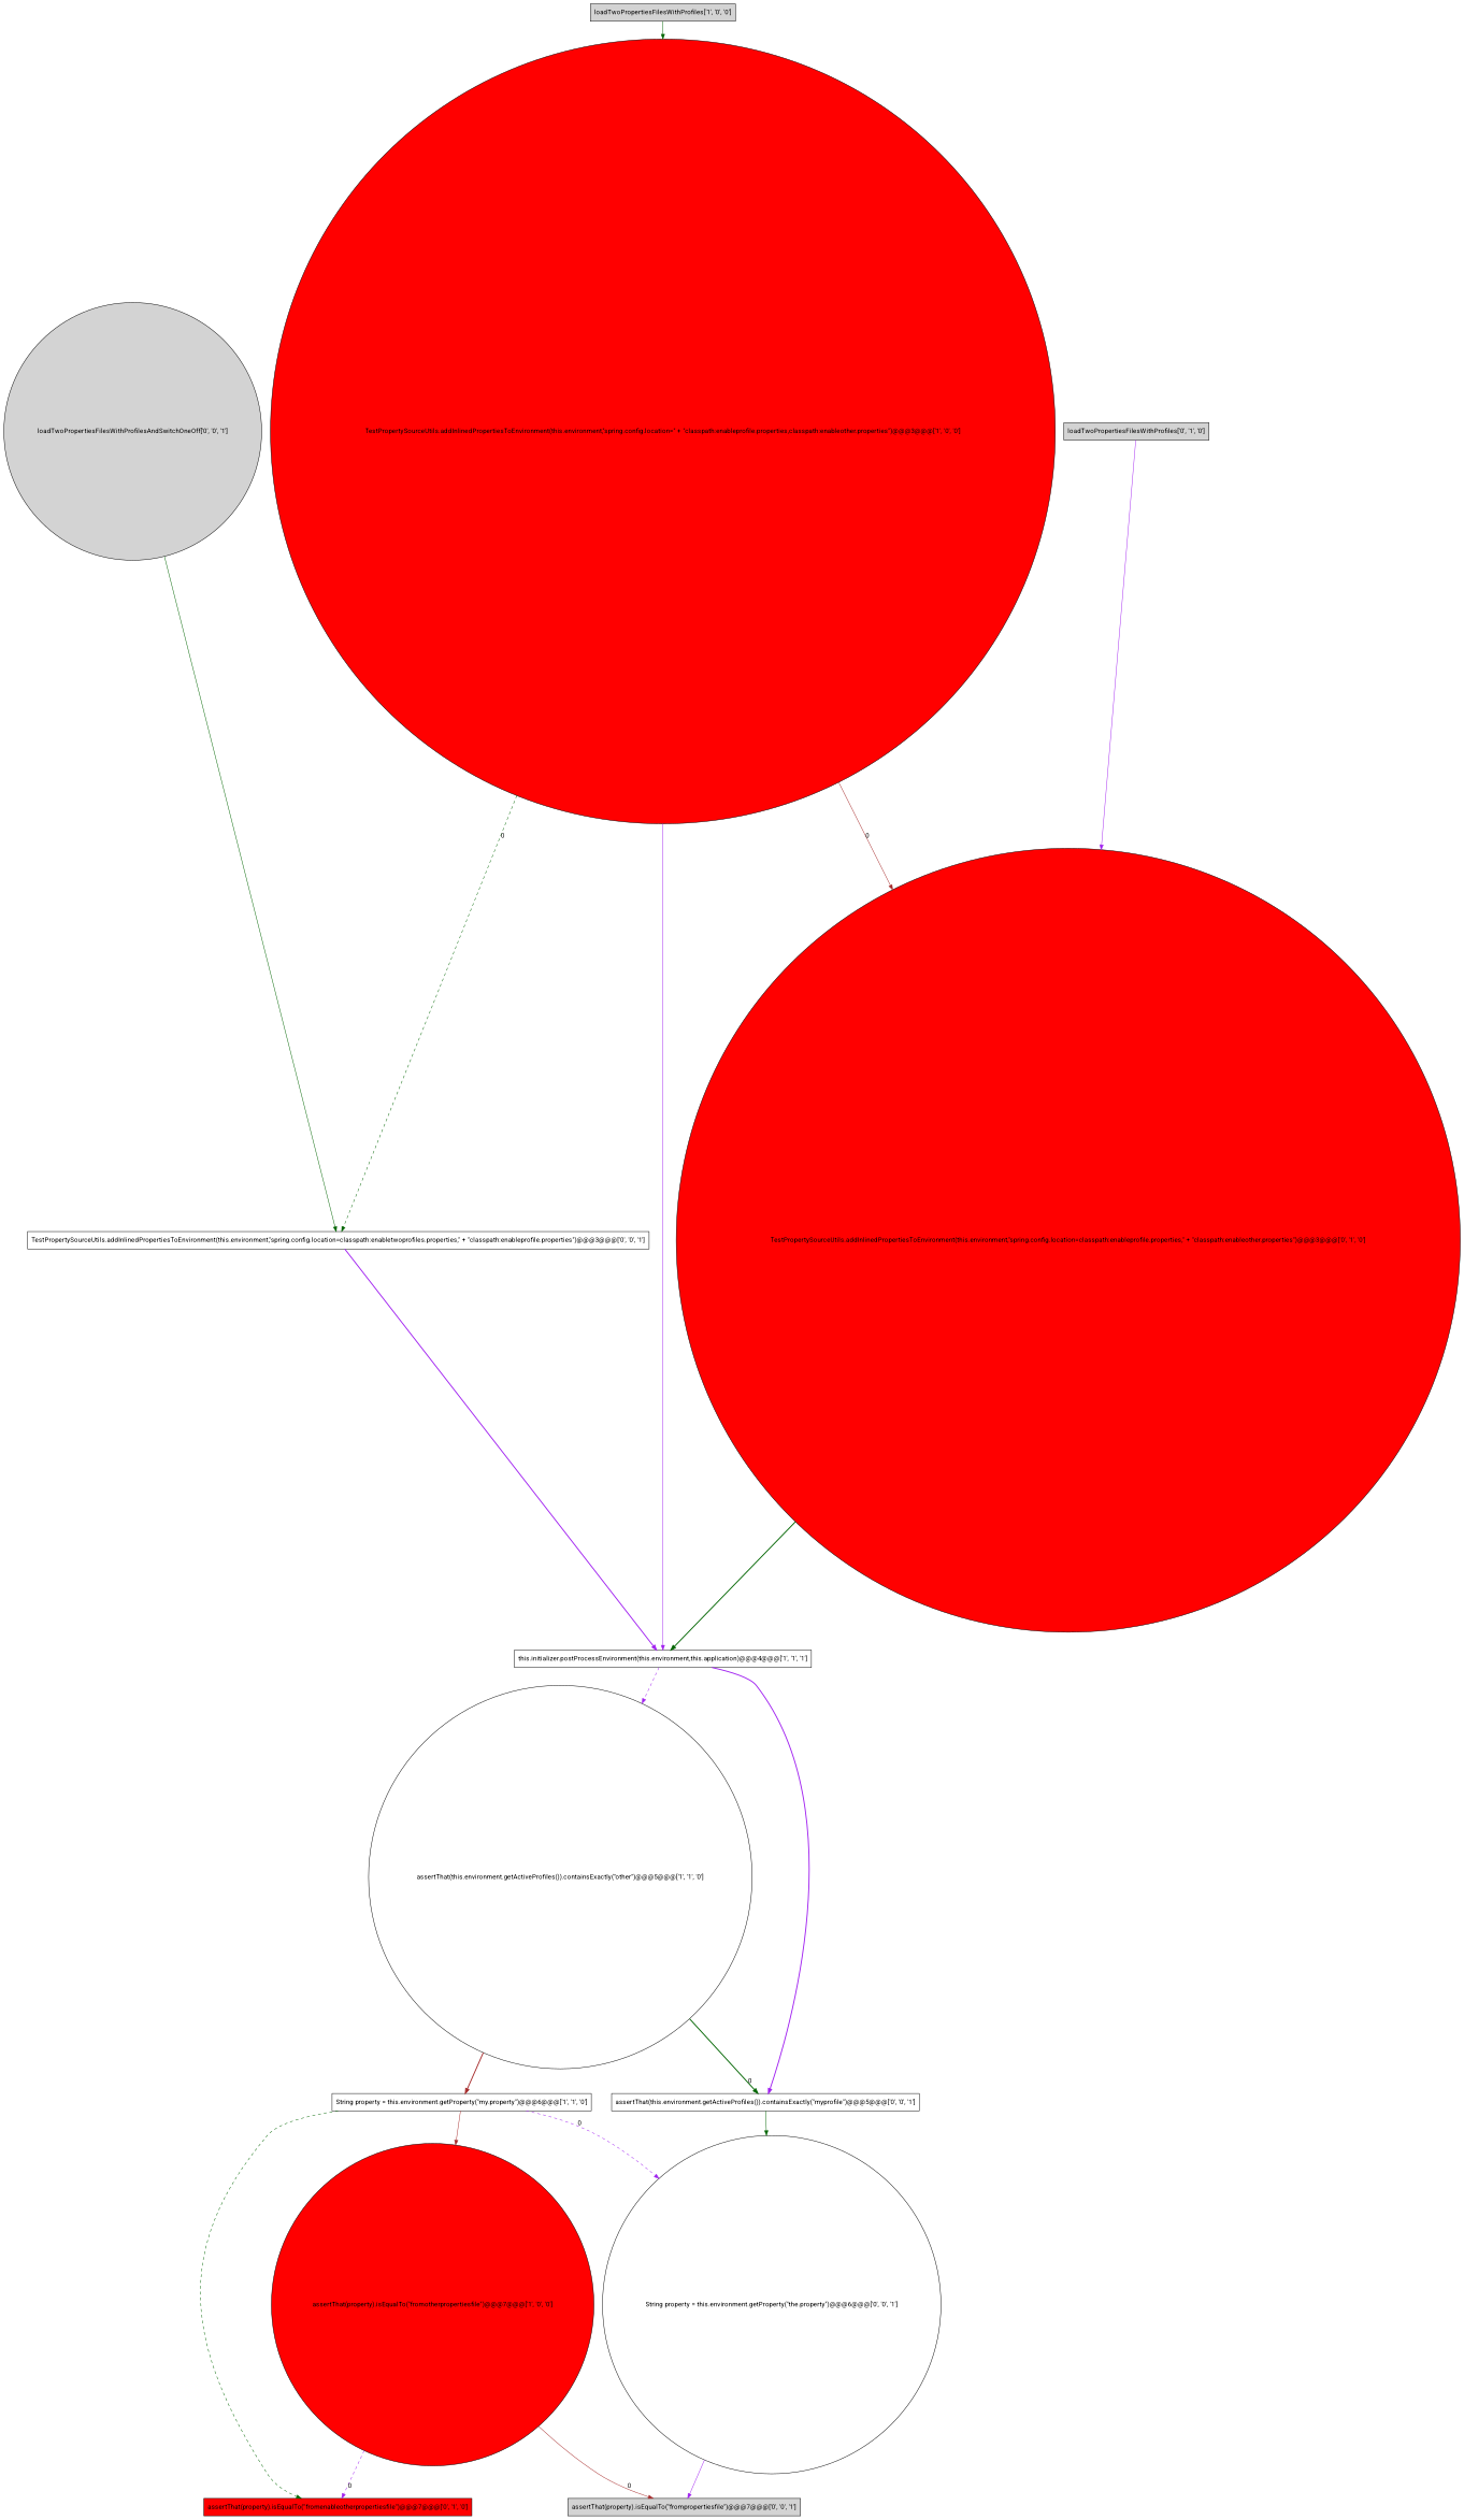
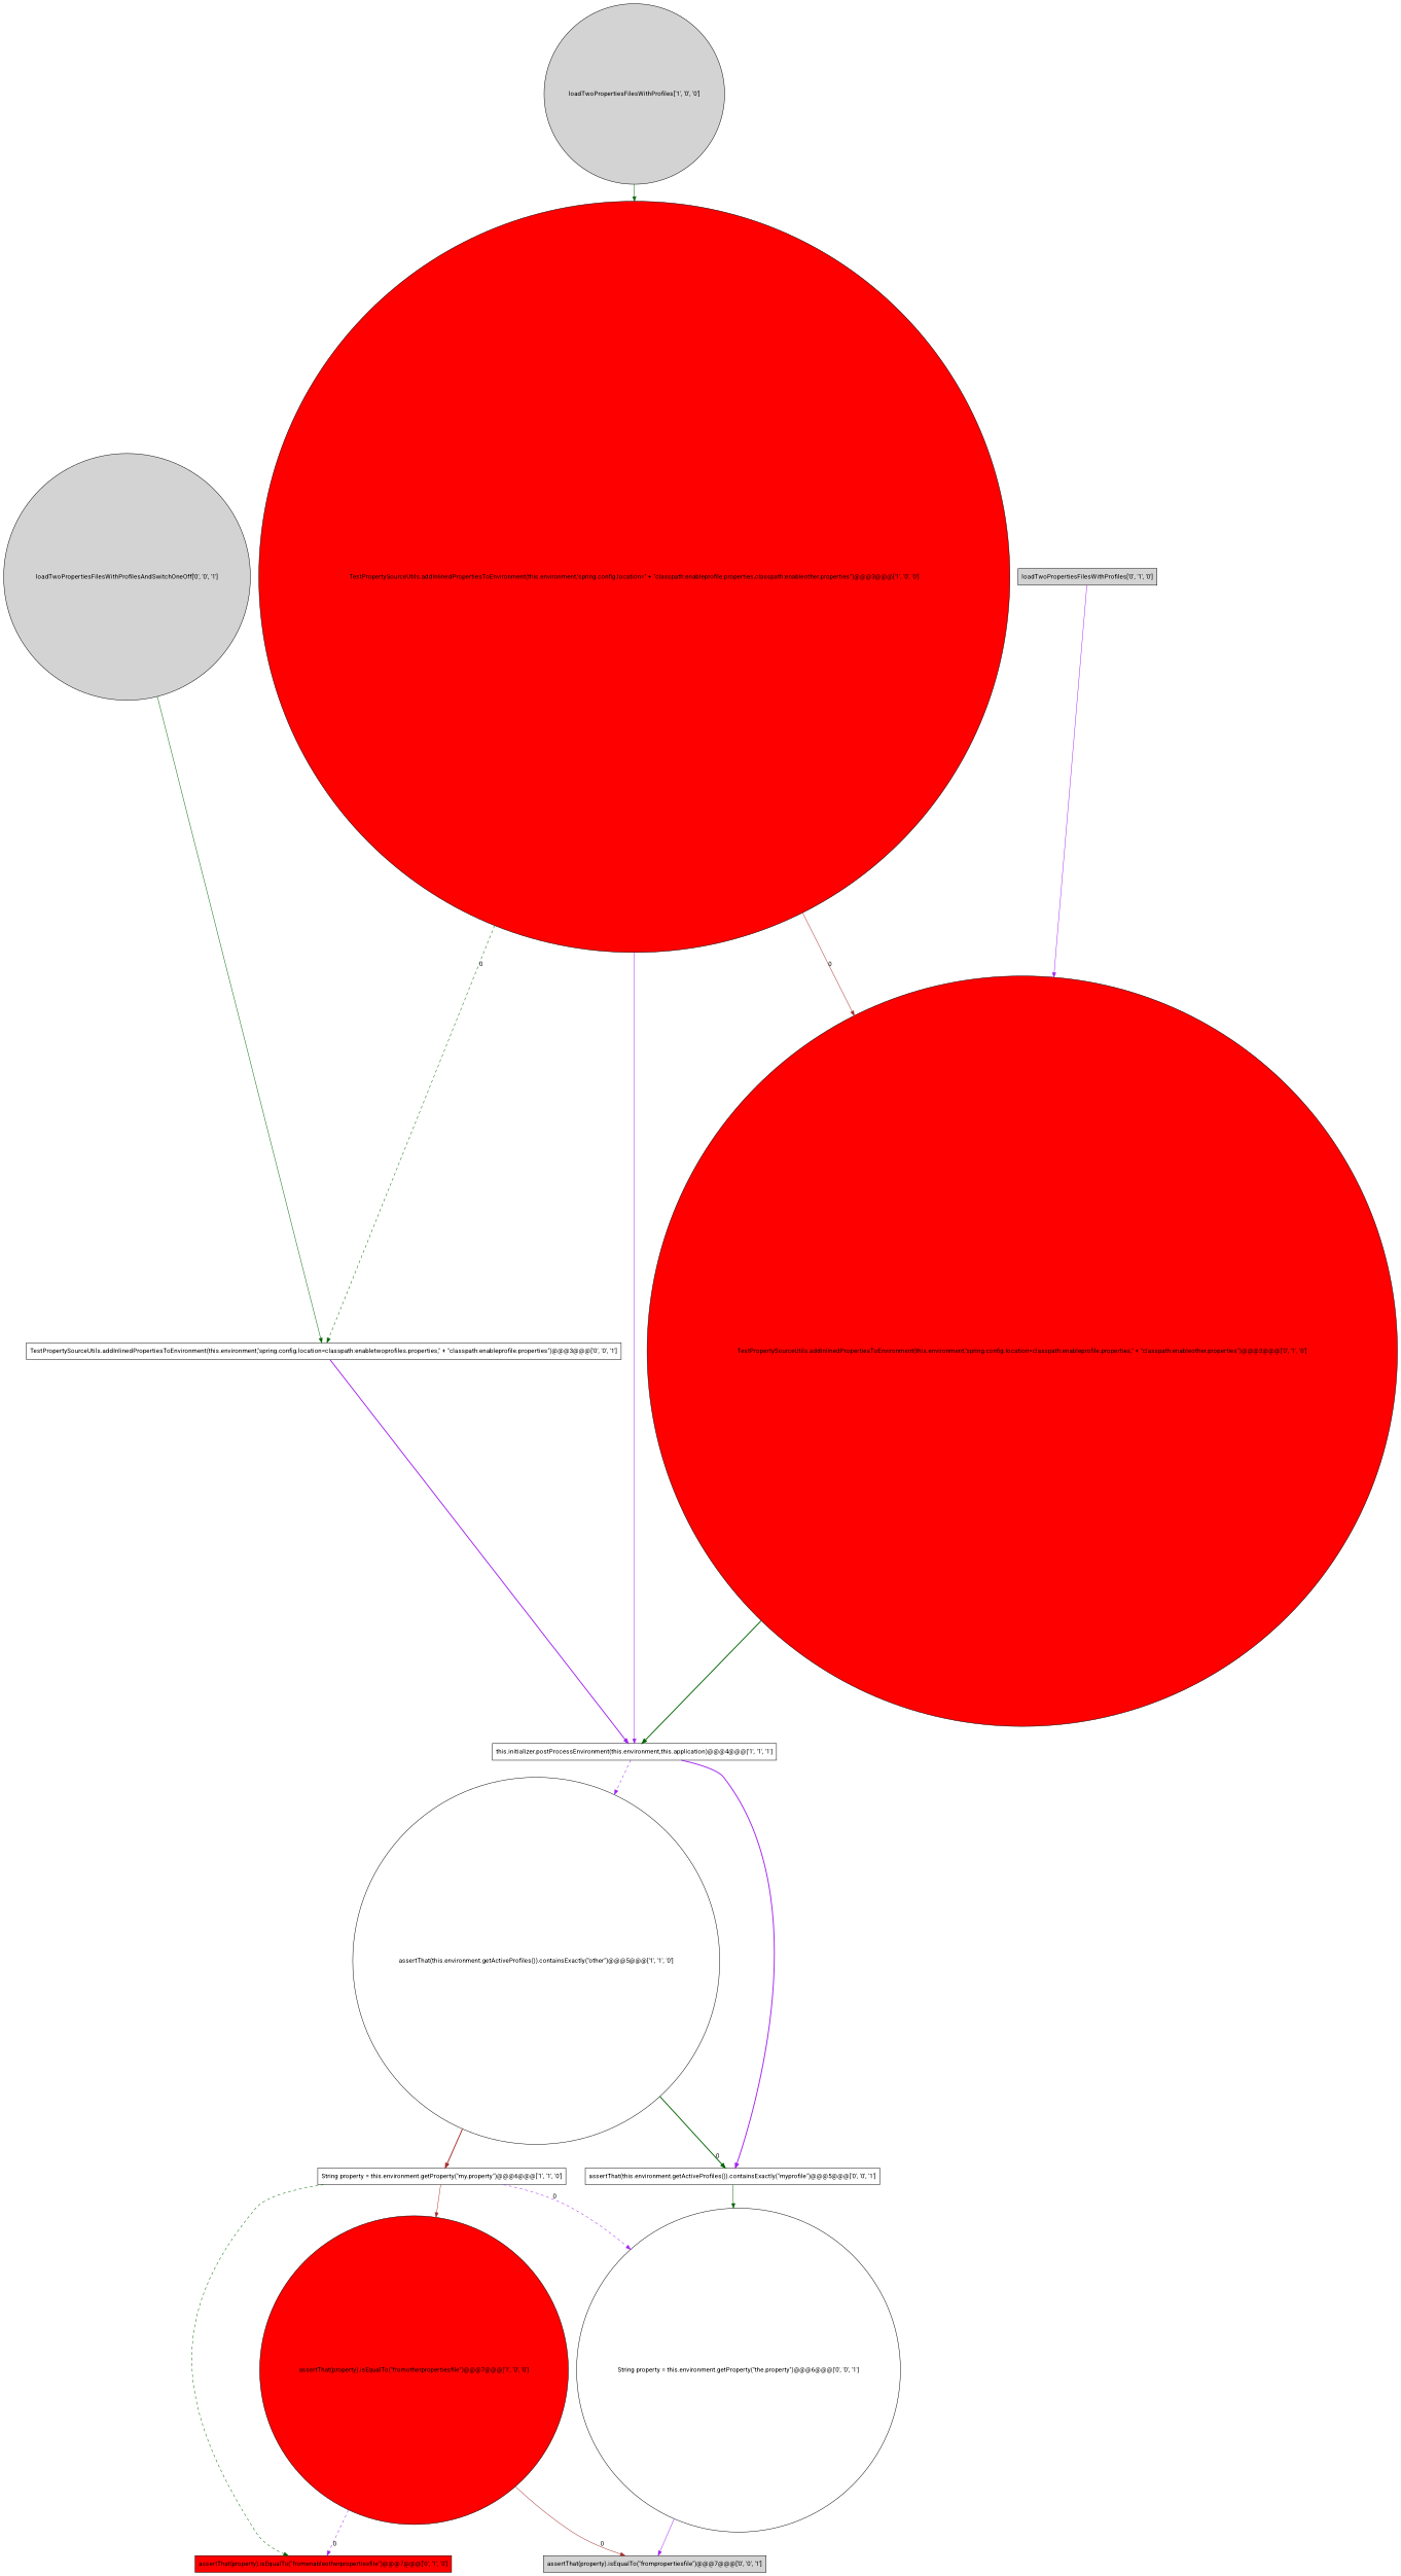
  digraph {
    fontname=Roboto
    node [fillcolor=white shape=circle style=filled fontname=Roboto]
    edge [style=solid color=purple fontname=Roboto]
    n1 [label="assertThat(this.environment.getActiveProfiles()).containsExactly(\"other\")@@@5@@@['1', '1', '0']"]
    n2 [label="String property = this.environment.getProperty(\"my.property\")@@@6@@@['1', '1', '0']" shape=box]
    n3 [label="assertThat(this.environment.getActiveProfiles()).containsExactly(\"myprofile\")@@@5@@@['0', '0', '1']" shape=box]
    n4 [label="String property = this.environment.getProperty(\"the.property\")@@@6@@@['0', '0', '1']"]
    n5 [fillcolor=lightgray label="assertThat(property).isEqualTo(\"frompropertiesfile\")@@@7@@@['0', '0', '1']" shape=box]
    n6 [fillcolor=red label="assertThat(property).isEqualTo(\"fromenableotherpropertiesfile\")@@@7@@@['0', '1', '0']" shape=box]
    n7 [fillcolor=red label="assertThat(property).isEqualTo(\"fromotherpropertiesfile\")@@@7@@@['1', '0', '0']"]
    n8 [fillcolor=red label="TestPropertySourceUtils.addInlinedPropertiesToEnvironment(this.environment,\"spring.config.location=classpath:enableprofile.properties,\" + \"classpath:enableother.properties\")@@@3@@@['0', '1', '0']"]
    n9 [label="this.initializer.postProcessEnvironment(this.environment,this.application)@@@4@@@['1', '1', '1']" shape=box]
    n10 [fillcolor=lightgray label="loadTwoPropertiesFilesWithProfilesAndSwitchOneOff['0', '0', '1']"]
    n11 [label="TestPropertySourceUtils.addInlinedPropertiesToEnvironment(this.environment,\"spring.config.location=classpath:enabletwoprofiles.properties,\" + \"classpath:enableprofile.properties\")@@@3@@@['0', '0', '1']" shape=box]
    n12 [fillcolor=red label="TestPropertySourceUtils.addInlinedPropertiesToEnvironment(this.environment,\"spring.config.location=\" + \"classpath:enableprofile.properties,classpath:enableother.properties\")@@@3@@@['1', '0', '0']"]
    n13 [fillcolor=lightgray label="loadTwoPropertiesFilesWithProfiles['0', '1', '0']" shape=box]
-   n14 [fillcolor=lightgray label="loadTwoPropertiesFilesWithProfiles['1', '0', '0']" shape=box]
+   n14 [fillcolor=lightgray label="loadTwoPropertiesFilesWithProfiles['1', '0', '0']"]
    n1 -> n2 [style=bold color=brown]
    n1 -> n3 [label=0 style=bold color=darkgreen]
    n2 -> n4 [label=0 style=dashed]
    n2 -> n6 [style=dashed color=darkgreen]
    n2 -> n7 [color=brown]
    n3 -> n4 [color=darkgreen]
    n4 -> n5
    n7 -> n5 [label=0 color=brown]
    n7 -> n6 [label=0 style=dashed]
    n8 -> n9 [style=bold color=darkgreen]
    n9 -> n1 [style=dashed]
    n9 -> n3 [style=bold]
    n10 -> n11 [color=darkgreen]
    n11 -> n9 [style=bold]
    n12 -> n8 [label=0 color=brown]
    n12 -> n9
    n12 -> n11 [label=0 style=dashed color=darkgreen]
    n13 -> n8
    n14 -> n12 [color=darkgreen]
  }
